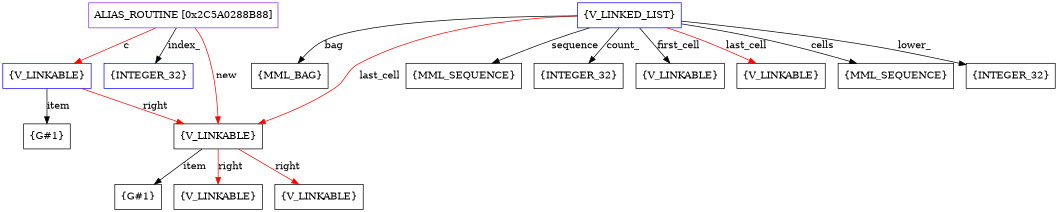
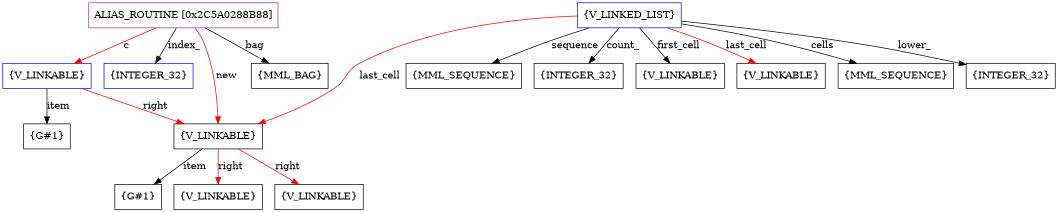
  digraph {
    node [shape=box]
    n1 [color=purple label=<ALIAS_ROUTINE [0x2C5A0288B88]>]
    n2 [label=<{V_LINKABLE}>]
    n3 [color=blue label=<{V_LINKABLE}>]
    n4 [color=blue label=<{INTEGER_32}>]
    n5 [color=blue label=<{V_LINKED_LIST}>]
    n6 [label=<{INTEGER_32}>]
    n7 [label=<{MML_BAG}>]
    n8 [label=<{MML_SEQUENCE}>]
    n9 [label=<{INTEGER_32}>]
    n10 [label=<{V_LINKABLE}>]
    n11 [label=<{V_LINKABLE}>]
    n12 [label=<{MML_SEQUENCE}>]
    n13 [label=<{G#1}>]
    n14 [label=<{V_LINKABLE}>]
    n15 [label=<{V_LINKABLE}>]
    n16 [label=<{G#1}>]
    n1 -> n2 [color=red label=<new>]
    n1 -> n3 [color=red label=<c>]
    n1 -> n4 [label=<index_>]
    n2 -> n13 [label=<item>]
    n2 -> n14 [color=red label=<right>]
    n2 -> n15 [color=red label=<right>]
    n3 -> n2 [color=red label=<right>]
    n3 -> n16 [label=<item>]
    n5 -> n2 [color=red label=<last_cell>]
    n5 -> n6 [label=<lower_>]
-   n5 -> n7 [label=<bag>]
+   n1 -> n7 [label=<bag>]
    n5 -> n8 [label=<sequence>]
    n5 -> n9 [label=<count_>]
    n5 -> n10 [label=<first_cell>]
    n5 -> n11 [color=red label=<last_cell>]
    n5 -> n12 [label=<cells>]
  }
